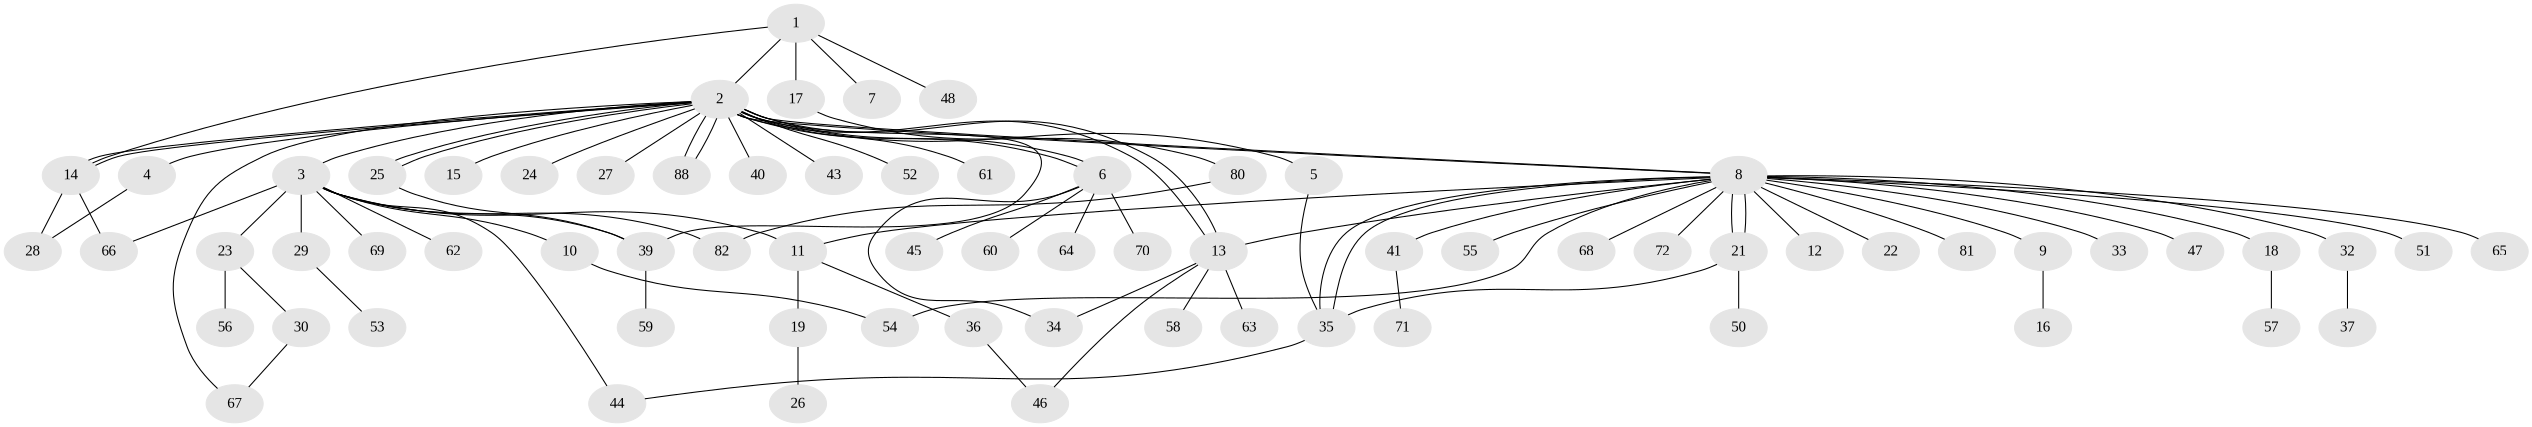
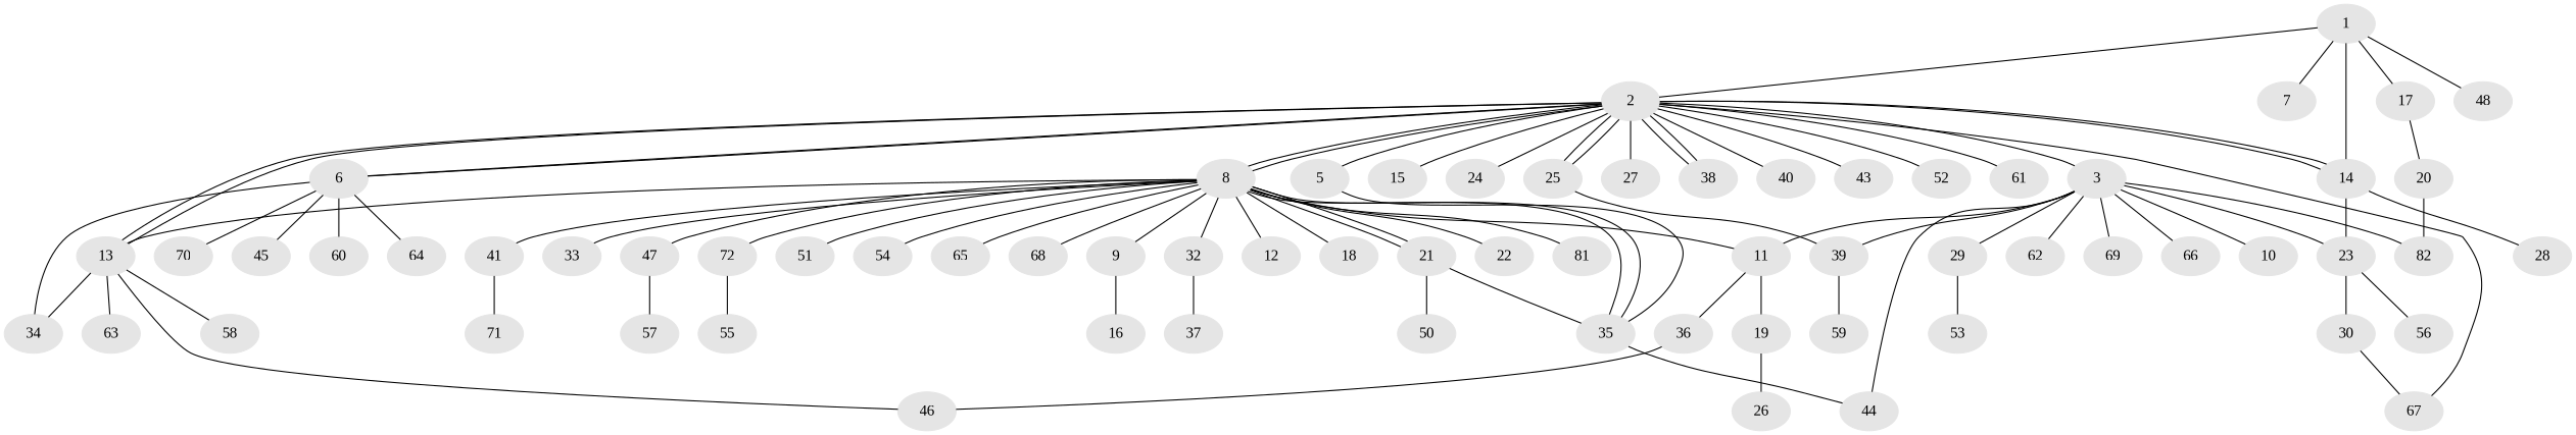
  graph {
    fontname="Liberation Serif"
    node [color=gray90 fontname="Liberation Serif" style=filled]
    edge [fontname="Liberation Serif"]
    1
    2
    7
    14
    17
    48
    3
-   4
    5
    6
    8
    13
    15
    24
    25
    27
-   38 [label=88]
+   38
    39
    40
    43
    52
    61
    67
    66
    28
-   20 [label=80]
+   20
    10
    11
    23
    29
    n31 [label=82]
    44
    62
    69
    35
    34
    45
    60
    64
    70
    9
    12
    18
    21
    22
    n46 [label=81]
    32
    33
    41
    47
    51
    54
    55
    65
    68
    72
    46
    58
    63
    59
    19
    36
    30
    56
    53
    16
    57
    50
    37
    71
    26
    1 -- 2
    1 -- 7
    1 -- 14
    1 -- 17
    1 -- 48
    2 -- 14
    2 -- 14
    2 -- 3
-   2 -- 4
    2 -- 5
    2 -- 6
    2 -- 6
    2 -- 8
    2 -- 8
    2 -- 13
    2 -- 13
    2 -- 15
    2 -- 24
    2 -- 25
    2 -- 25
    2 -- 27
    2 -- 38
    2 -- 38
-   2 -- 39
    2 -- 40
    2 -- 43
    2 -- 52
    2 -- 61
    2 -- 67
-   14 -- 66
+   14 -- 23
    14 -- 28
    17 -- 20
    3 -- 39
    3 -- 66
    3 -- 10
    3 -- 11
    3 -- 23
    3 -- 29
    3 -- n31
    3 -- 44
    3 -- 62
    3 -- 69
-   4 -- 28
    5 -- 35
    6 -- 34
    6 -- 45
    6 -- 60
    6 -- 64
    6 -- 70
    8 -- 13
    8 -- 11
    8 -- 35
    8 -- 35
    8 -- 9
    8 -- 12
    8 -- 18
    8 -- 21
    8 -- 21
    8 -- 22
    8 -- n46
    8 -- 32
    8 -- 33
    8 -- 41
    8 -- 47
    8 -- 51
    8 -- 54
-   8 -- 55
+   72 -- 55
    8 -- 65
    8 -- 68
    8 -- 72
    13 -- 34
    13 -- 46
    13 -- 58
    13 -- 63
    25 -- 39
    39 -- 59
    20 -- n31
-   10 -- 54
    11 -- 19
    11 -- 36
    23 -- 30
    23 -- 56
    29 -- 53
    35 -- 44
    9 -- 16
-   18 -- 57
+   47 -- 57
    21 -- 35
    21 -- 50
    32 -- 37
    41 -- 71
    19 -- 26
    36 -- 46
    30 -- 67
  }
